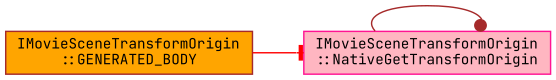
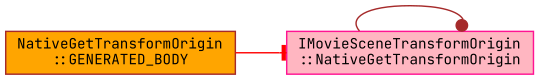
  digraph {
    rankdir=LR
    fontname="JetBrains Mono"
    node [fontname="JetBrains Mono" fontsize=10 shape=box style=filled]
    edge [fontname="JetBrains Mono" fontsize=10 labelfontname=Helvetica labelfontsize=10 style=solid]
-   n1 [color=brown fillcolor=orange fontcolor=black height=0.2 label="IMovieSceneTransformOrigin\l::GENERATED_BODY" width=0.4]
+   n1 [color=brown fillcolor=orange fontcolor=black height=0.2 label="NativeGetTransformOrigin\l::GENERATED_BODY" width=0.4]
    n2 [color=deeppink fillcolor=lightpink height=0.2 label="IMovieSceneTransformOrigin\l::NativeGetTransformOrigin" width=0.4]
    n1 -> n2 [color=red arrowhead=tee]
    n2 -> n2 [color=brown arrowhead=dot]
  }
